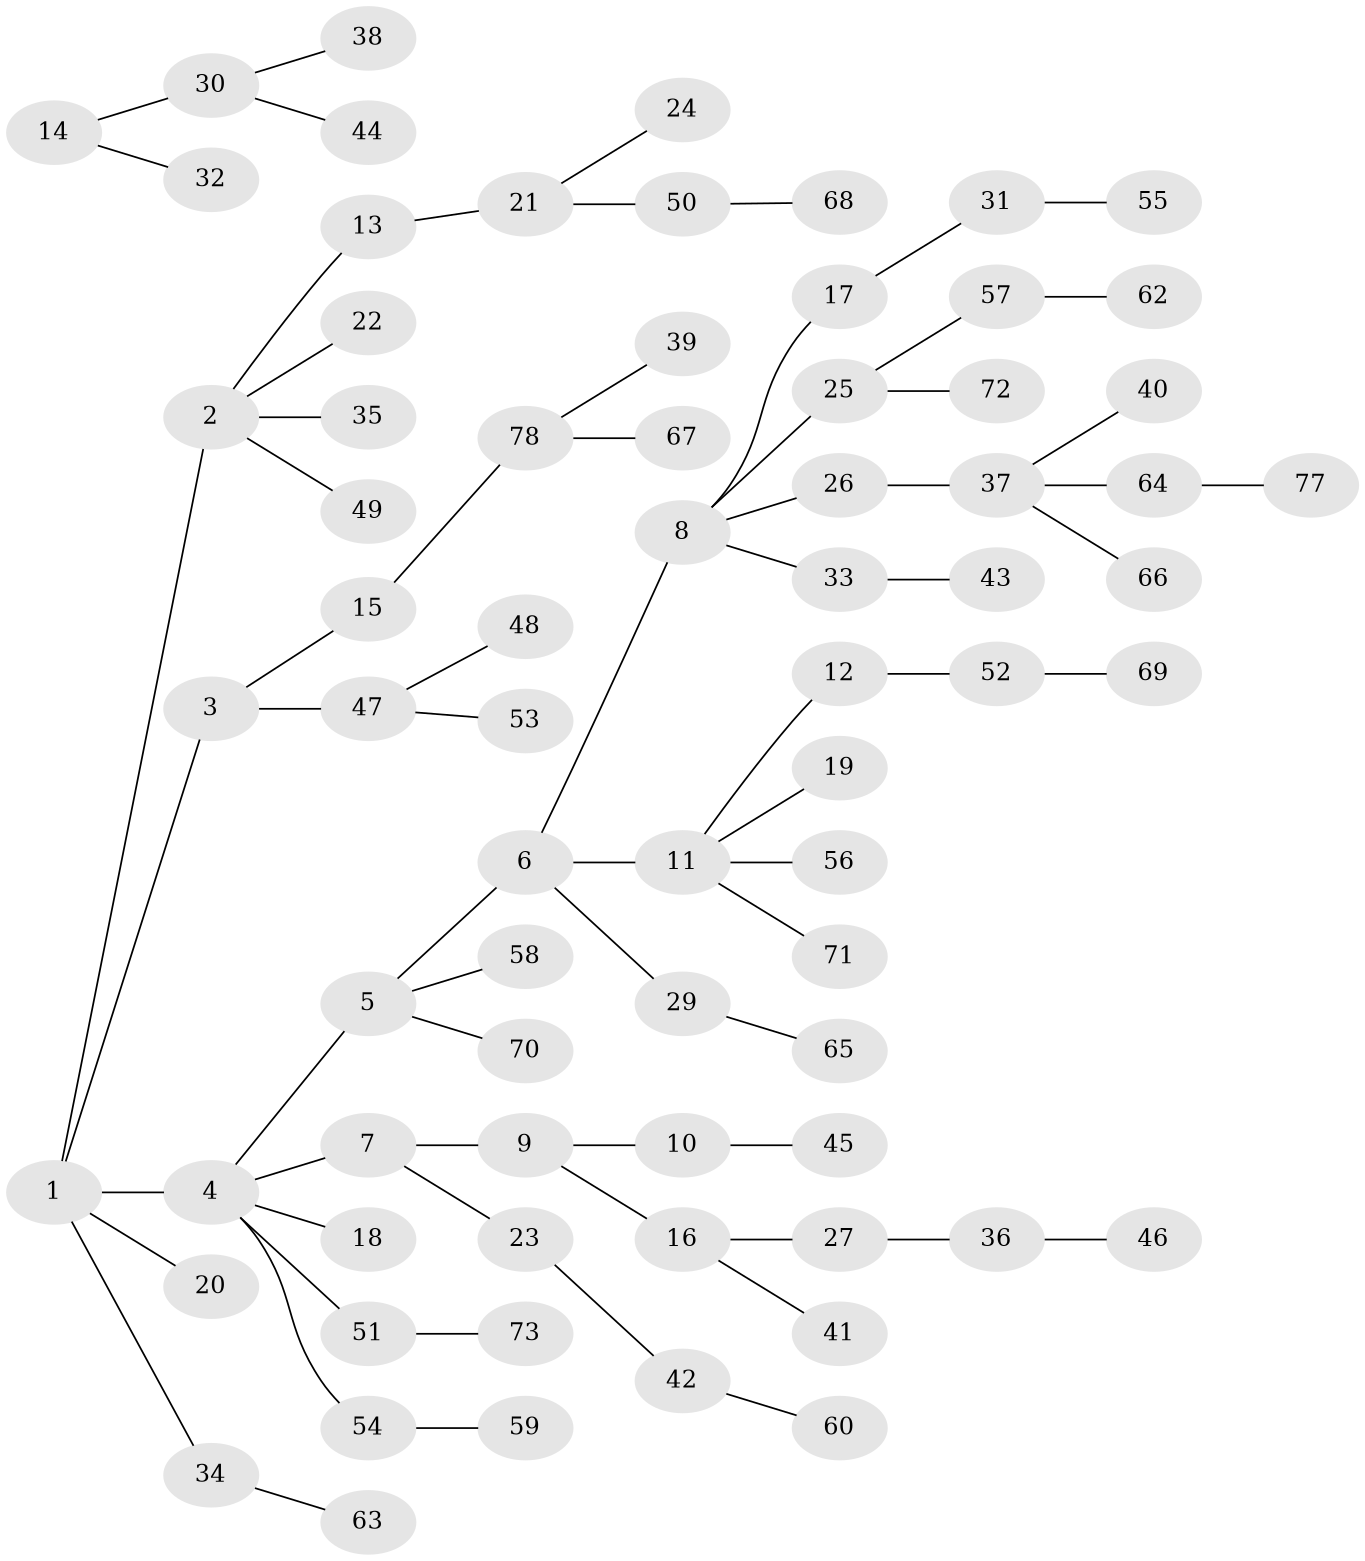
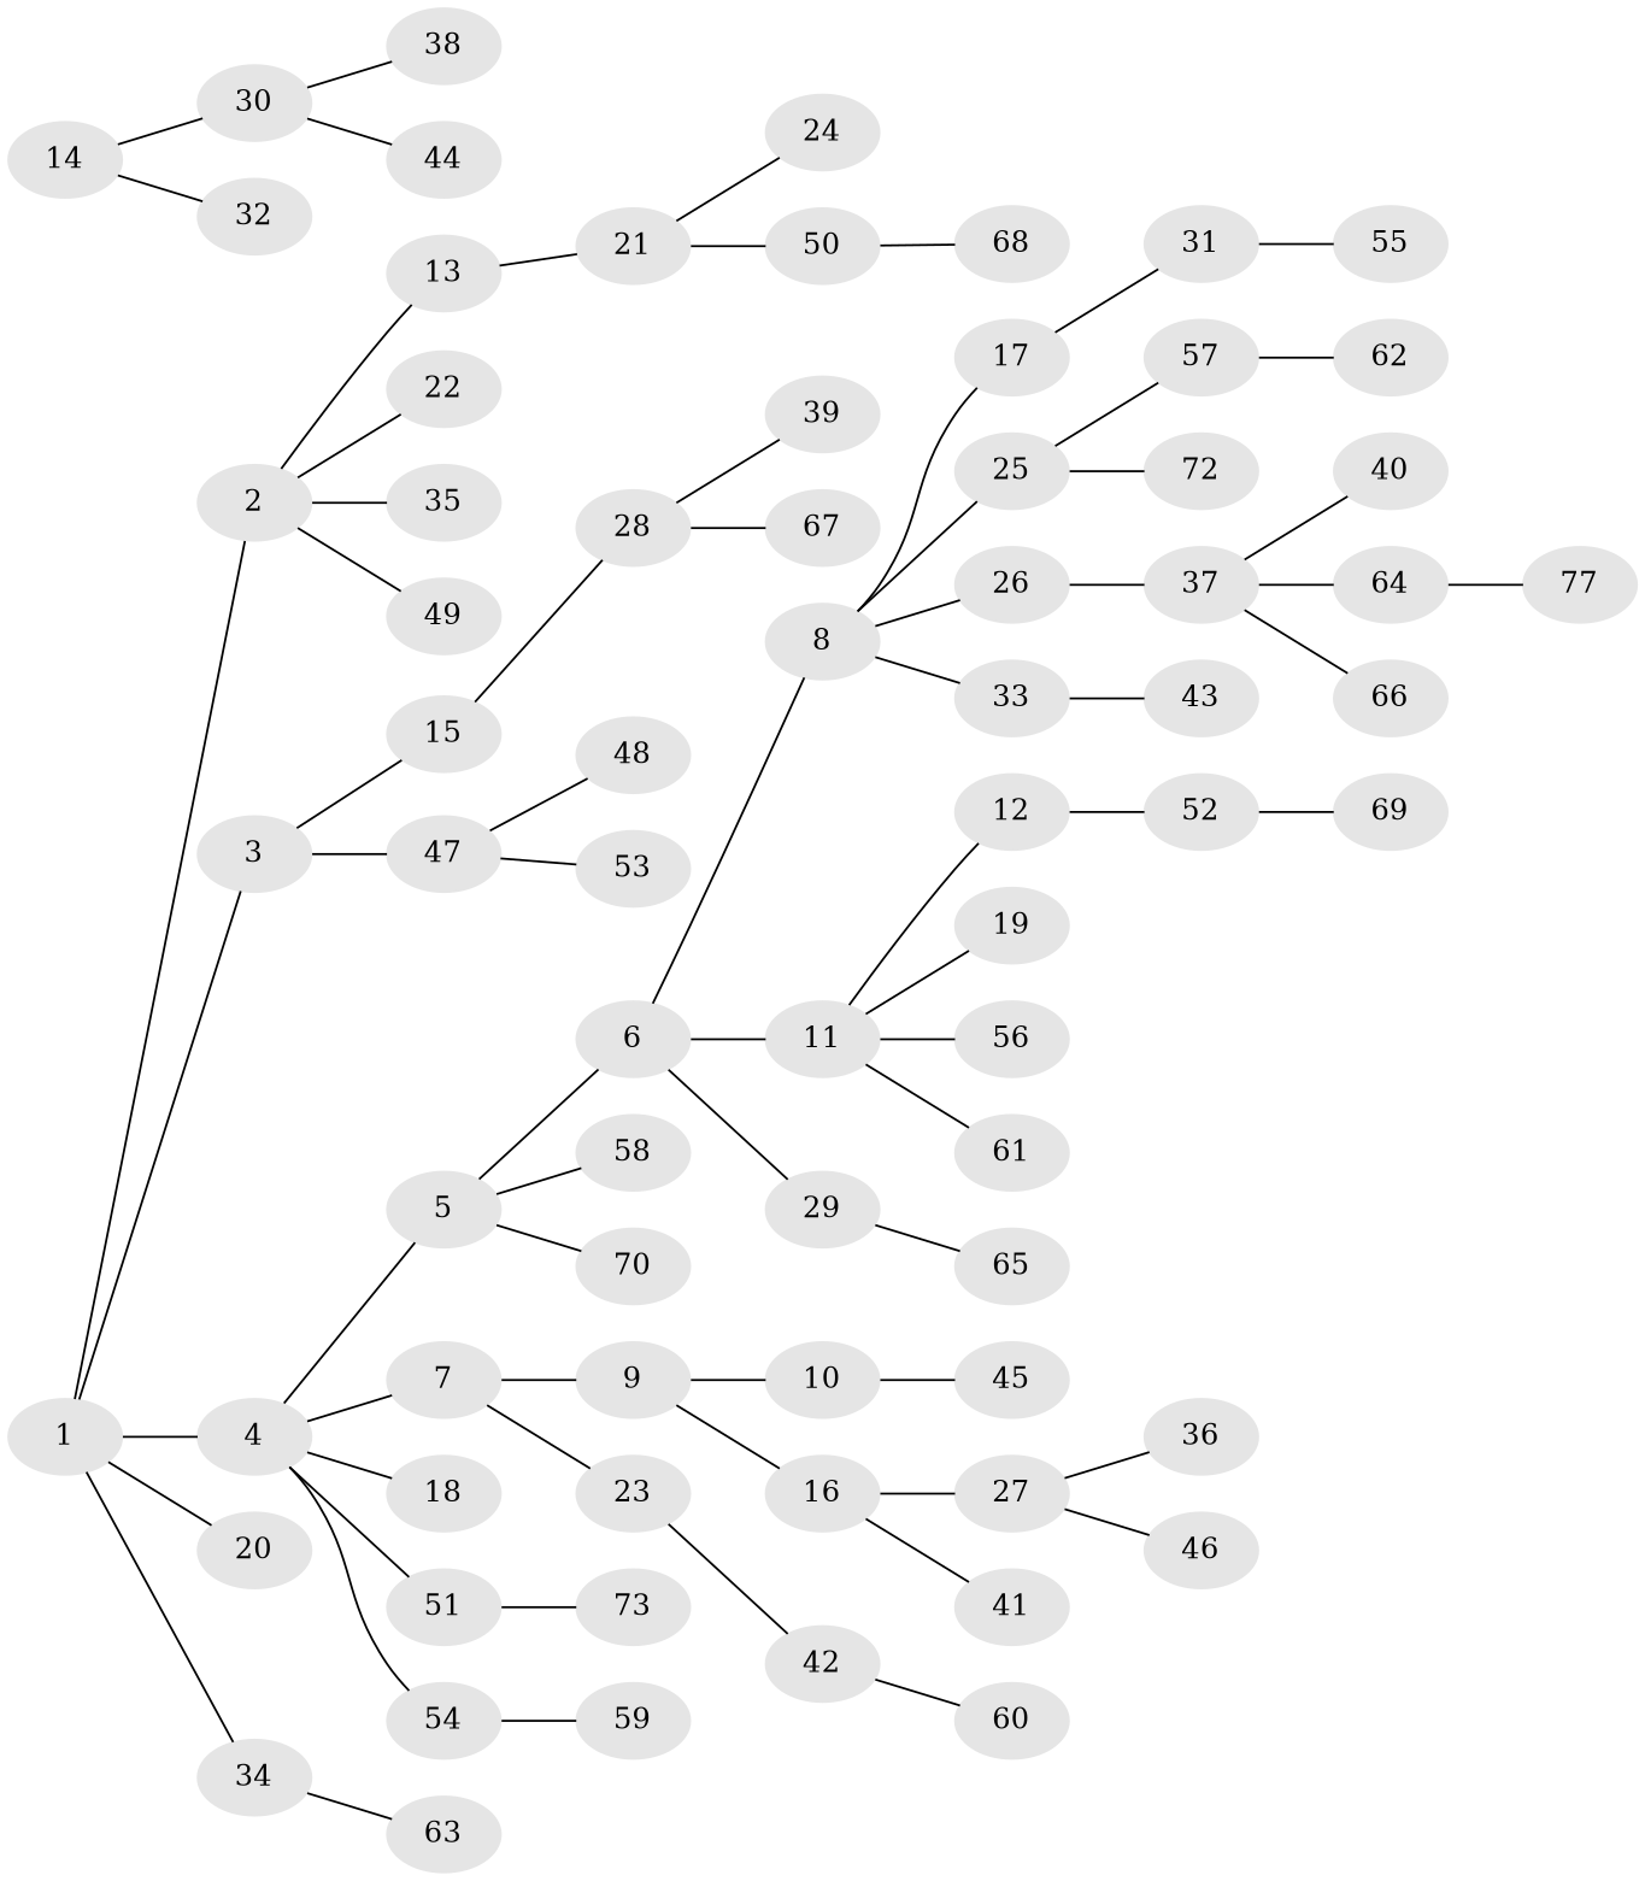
  graph {
    rankdir=LR
    node [color=gray90 style=filled]
    1
    2
    3
    4
    20
    34
    13
    22
    35
    49
    15
    47
    5
    7
    18
    51
    54
    63
    21
-   28 [label=78]
+   28
    48
    53
    6
    58
    70
    9
    23
    73
    59
    8
    11
    29
    17
    25
    26
    33
    12
    19
    56
-   61 [label=71]
+   61
    65
    10
    16
    42
    31
    57
    72
    37
    43
    45
    27
    41
    52
    14
    30
    32
    69
    24
    50
    38
    44
    39
    67
    36
    55
    68
    60
    62
    40
    64
    66
    46
    n73 [label=77]
    1 -- 2
    1 -- 3
    1 -- 4
    1 -- 20
    1 -- 34
    2 -- 13
    2 -- 22
    2 -- 35
    2 -- 49
    3 -- 15
    3 -- 47
    4 -- 5
    4 -- 7
    4 -- 18
    4 -- 51
    4 -- 54
    34 -- 63
    13 -- 21
    15 -- 28
    47 -- 48
    47 -- 53
    5 -- 6
    5 -- 58
    5 -- 70
    7 -- 9
    7 -- 23
    51 -- 73
    54 -- 59
    21 -- 24
    21 -- 50
    28 -- 39
    28 -- 67
    6 -- 8
    6 -- 11
    6 -- 29
    9 -- 10
    9 -- 16
    23 -- 42
    8 -- 17
    8 -- 25
    8 -- 26
    8 -- 33
    11 -- 12
    11 -- 19
    11 -- 56
    11 -- 61
    29 -- 65
    17 -- 31
    25 -- 57
    25 -- 72
    26 -- 37
    33 -- 43
    12 -- 52
    10 -- 45
    16 -- 27
    16 -- 41
    42 -- 60
    31 -- 55
    57 -- 62
    37 -- 40
    37 -- 64
    37 -- 66
    27 -- 36
    52 -- 69
    14 -- 30
    14 -- 32
    30 -- 38
    30 -- 44
    50 -- 68
-   36 -- 46
+   27 -- 46
    64 -- n73
  }
